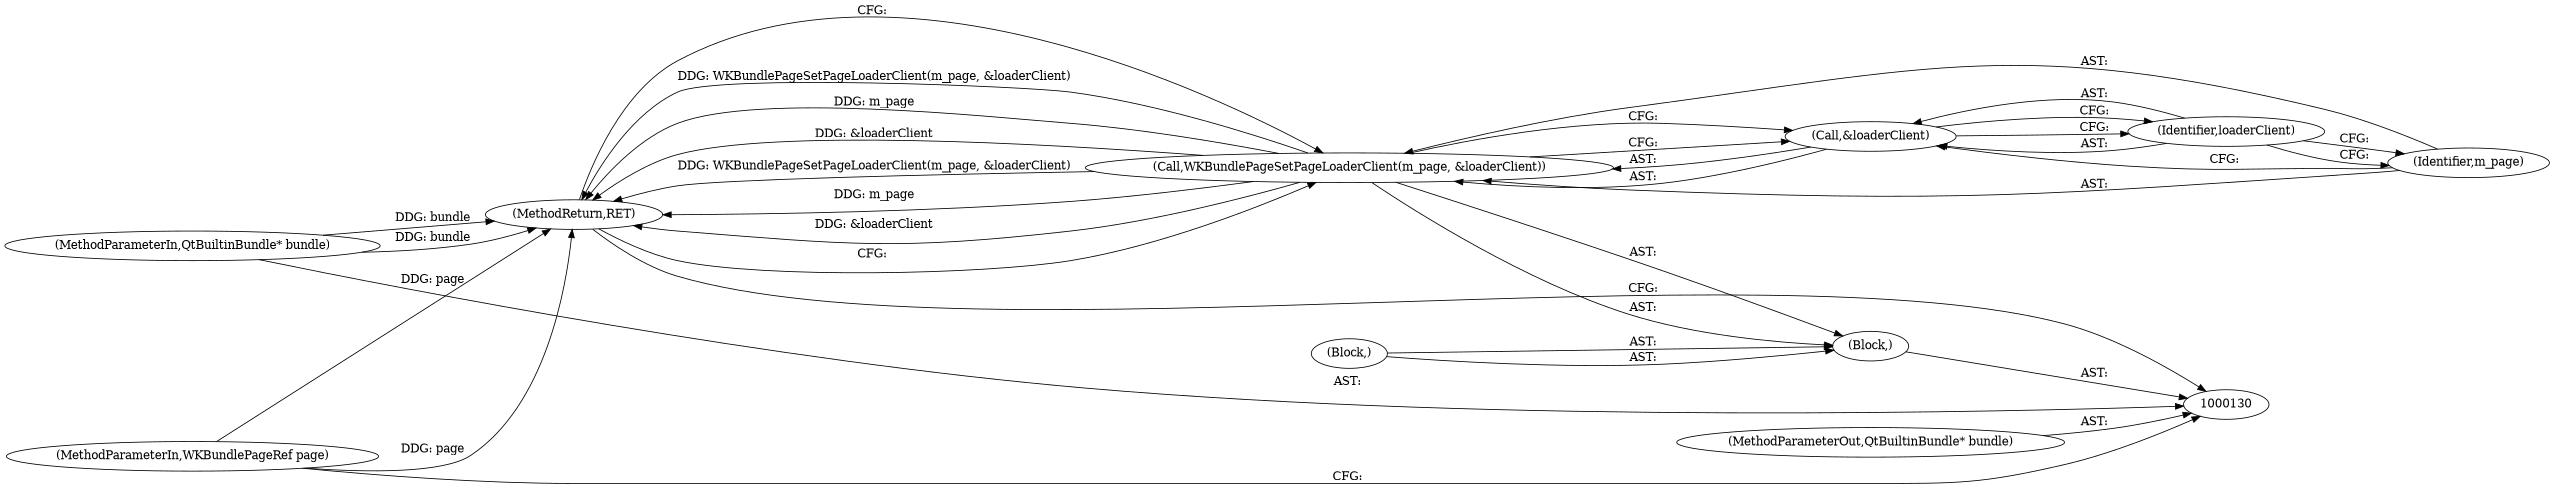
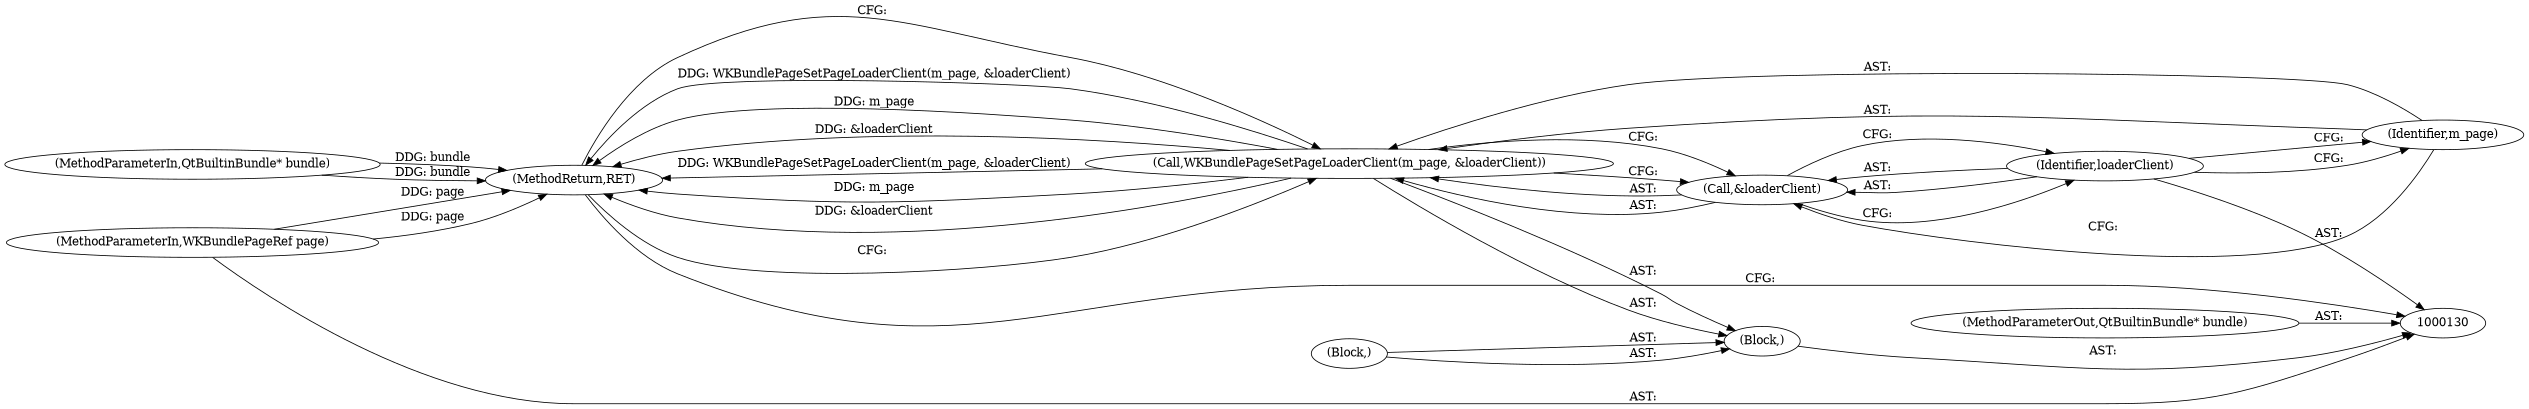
  digraph {
    rankdir=LR
    n1 [label="(MethodReturn,RET)"]
    n2 [label="(Call,WKBundlePageSetPageLoaderClient(m_page, &loaderClient))"]
    1000130
    n4 [label="(Call,&loaderClient)"]
    n5 [label="(Block,)"]
    n6 [label="(MethodParameterIn,QtBuiltinBundle* bundle)"]
    n7 [label="(MethodParameterOut,QtBuiltinBundle* bundle)"]
    n8 [label="(MethodParameterIn,WKBundlePageRef page)"]
    n9 [label="(Identifier,m_page)"]
    n10 [label="(Identifier,loaderClient)"]
    n11 [label="(Block,)"]
    n1 -> n2 [label="CFG: "]
    n1 -> n2 [label="CFG: "]
    n1 -> 1000130 [label="CFG: "]
    n2 -> n1 [label="DDG: WKBundlePageSetPageLoaderClient(m_page, &loaderClient)"]
    n2 -> n1 [label="DDG: m_page"]
    n2 -> n1 [label="DDG: &loaderClient"]
    n2 -> n1 [label="DDG: WKBundlePageSetPageLoaderClient(m_page, &loaderClient)"]
    n2 -> n1 [label="DDG: m_page"]
    n2 -> n1 [label="DDG: &loaderClient"]
    n2 -> n4 [label="CFG: "]
    n2 -> n4 [label="CFG: "]
    n2 -> n5 [label="AST: "]
    n2 -> n5 [label="AST: "]
    n4 -> n2 [label="AST: "]
    n4 -> n2 [label="AST: "]
    n4 -> n10 [label="CFG: "]
    n4 -> n10 [label="CFG: "]
    n5 -> 1000130 [label="AST: "]
    n6 -> n1 [label="DDG: bundle"]
    n6 -> n1 [label="DDG: bundle"]
-   n6 -> 1000130 [label="AST: "]
+   n10 -> 1000130 [label="AST: "]
    n7 -> 1000130 [label="AST: "]
    n8 -> n1 [label="DDG: page"]
    n8 -> n1 [label="DDG: page"]
-   n8 -> 1000130 [label="CFG: "]
+   n8 -> 1000130 [label="AST: "]
    n9 -> n2 [label="AST: "]
    n9 -> n2 [label="AST: "]
    n9 -> n4 [label="CFG: "]
    n10 -> n4 [label="AST: "]
    n10 -> n4 [label="AST: "]
    n10 -> n9 [label="CFG: "]
    n10 -> n9 [label="CFG: "]
    n11 -> n5 [label="AST: "]
    n11 -> n5 [label="AST: "]
  }
